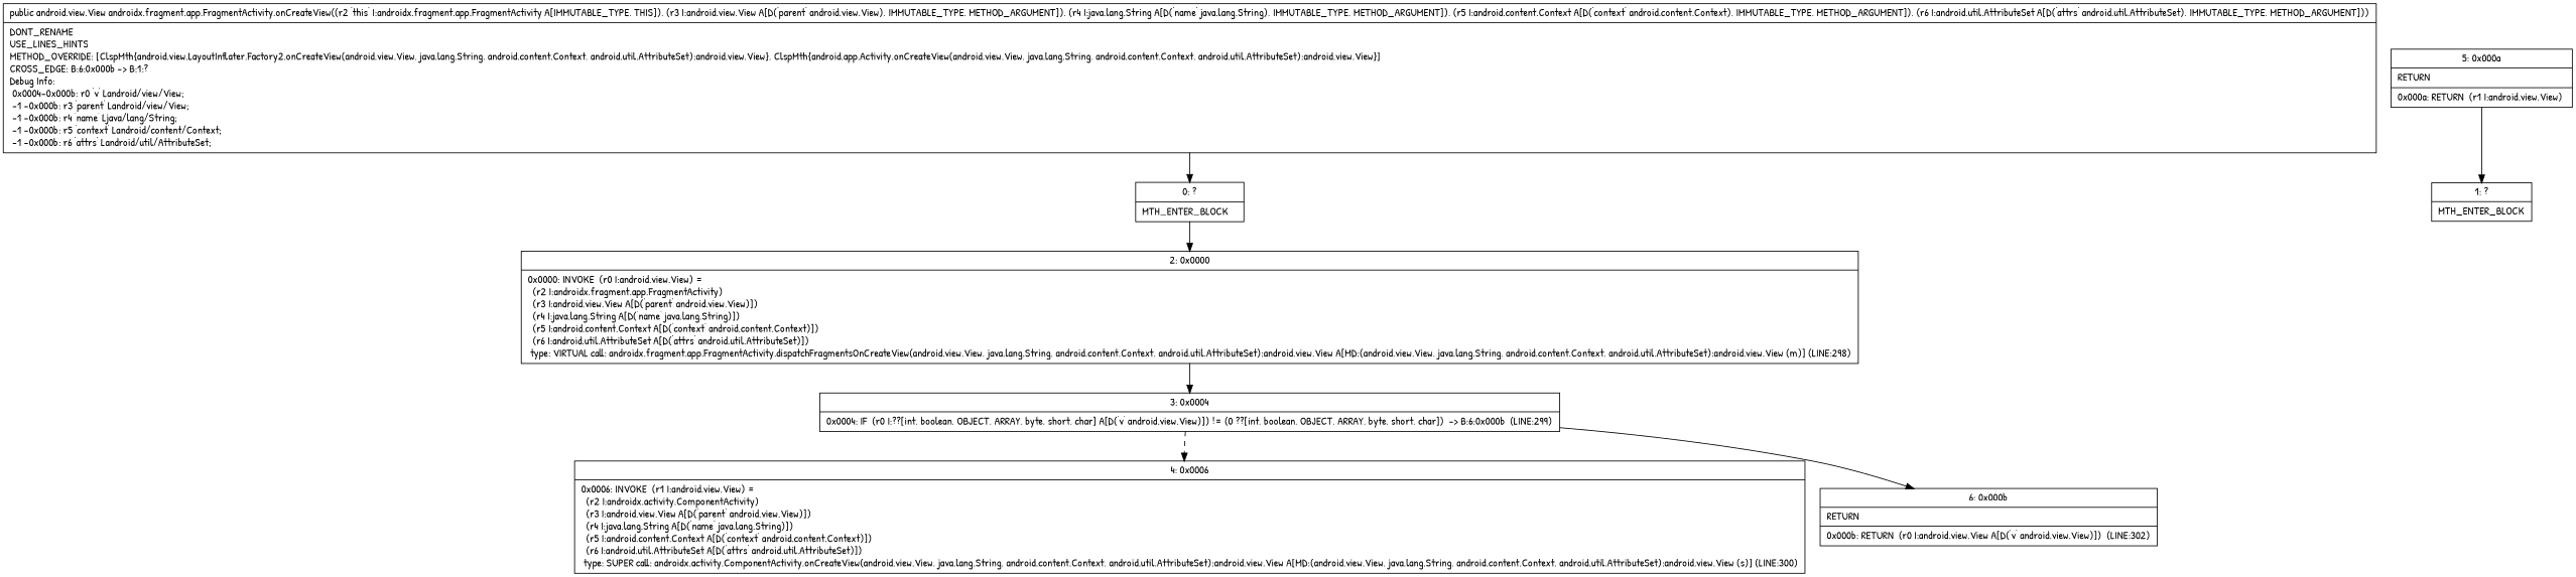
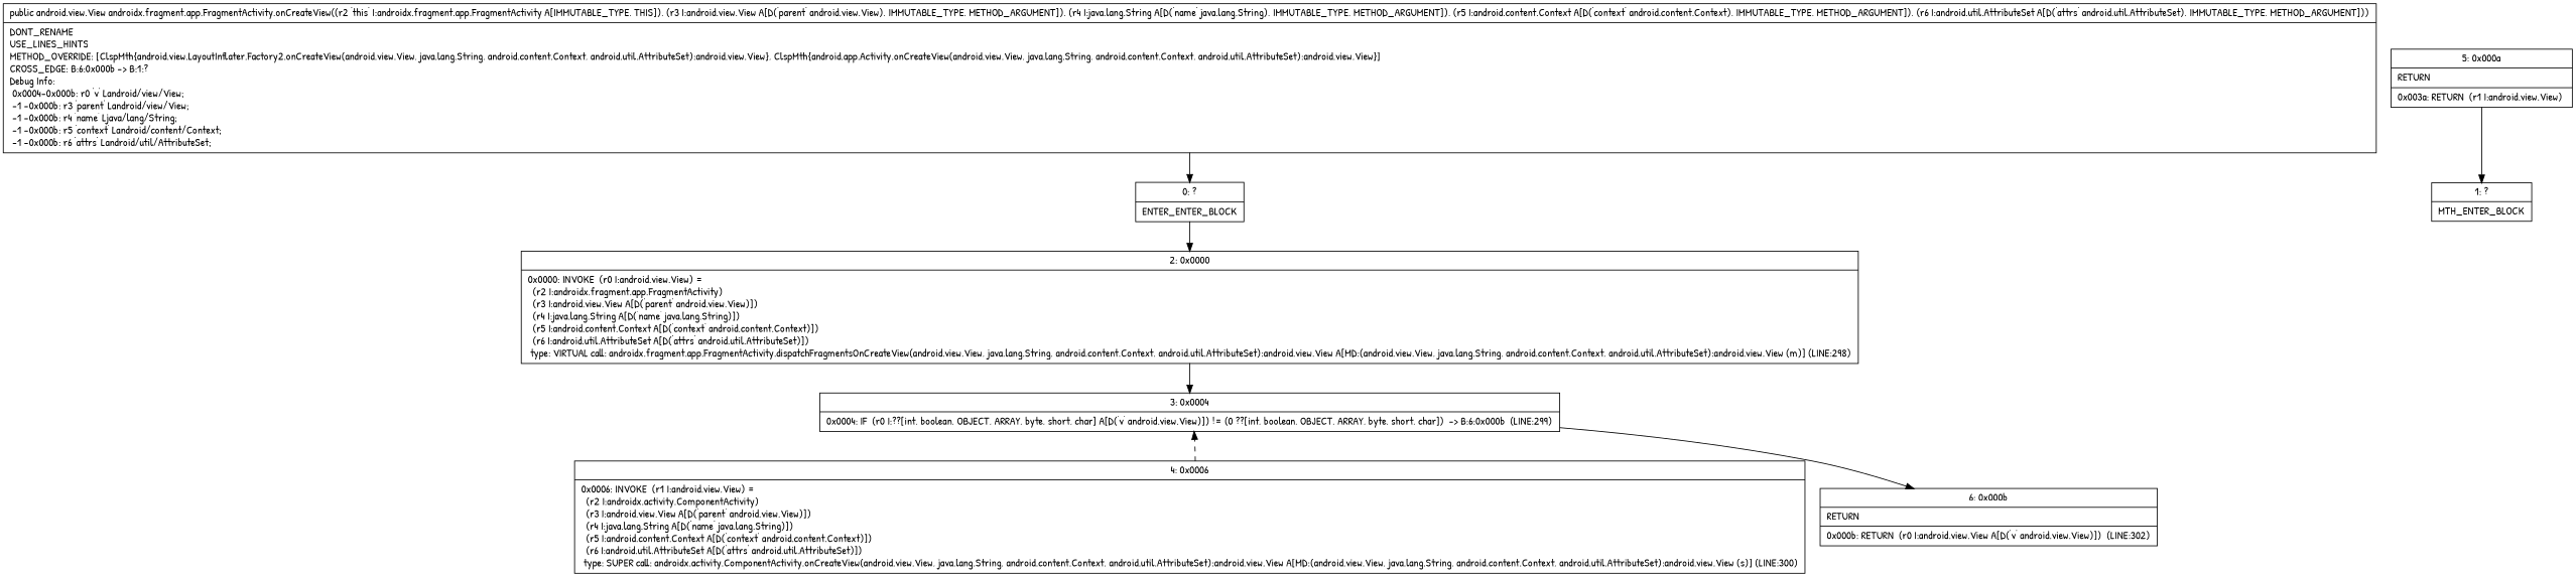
  digraph {
    fontname="Patrick Hand"
    node [fontname="Patrick Hand" shape=record]
    edge [fontname="Patrick Hand"]
-   n1 [label="{0\:\ ?|MTH_ENTER_BLOCK\l}"]
+   n1 [label="{0\:\ ?|ENTER_ENTER_BLOCK\l}"]
    n2 [label="{2\:\ 0x0000|0x0000: INVOKE  (r0 I:android.view.View) = \l  (r2 I:androidx.fragment.app.FragmentActivity)\l  (r3 I:android.view.View A[D('parent' android.view.View)])\l  (r4 I:java.lang.String A[D('name' java.lang.String)])\l  (r5 I:android.content.Context A[D('context' android.content.Context)])\l  (r6 I:android.util.AttributeSet A[D('attrs' android.util.AttributeSet)])\l type: VIRTUAL call: androidx.fragment.app.FragmentActivity.dispatchFragmentsOnCreateView(android.view.View, java.lang.String, android.content.Context, android.util.AttributeSet):android.view.View A[MD:(android.view.View, java.lang.String, android.content.Context, android.util.AttributeSet):android.view.View (m)] (LINE:298)\l}"]
    n3 [label="{3\:\ 0x0004|0x0004: IF  (r0 I:??[int, boolean, OBJECT, ARRAY, byte, short, char] A[D('v' android.view.View)]) != (0 ??[int, boolean, OBJECT, ARRAY, byte, short, char])  \-\> B:6:0x000b  (LINE:299)\l}"]
    n4 [label="{4\:\ 0x0006|0x0006: INVOKE  (r1 I:android.view.View) = \l  (r2 I:androidx.activity.ComponentActivity)\l  (r3 I:android.view.View A[D('parent' android.view.View)])\l  (r4 I:java.lang.String A[D('name' java.lang.String)])\l  (r5 I:android.content.Context A[D('context' android.content.Context)])\l  (r6 I:android.util.AttributeSet A[D('attrs' android.util.AttributeSet)])\l type: SUPER call: androidx.activity.ComponentActivity.onCreateView(android.view.View, java.lang.String, android.content.Context, android.util.AttributeSet):android.view.View A[MD:(android.view.View, java.lang.String, android.content.Context, android.util.AttributeSet):android.view.View (s)] (LINE:300)\l}"]
    n5 [label="{6\:\ 0x000b|RETURN\l|0x000b: RETURN  (r0 I:android.view.View A[D('v' android.view.View)])  (LINE:302)\l}"]
-   n6 [label="{5\:\ 0x000a|RETURN\l|0x000a: RETURN  (r1 I:android.view.View) \l}"]
+   n6 [label="{5\:\ 0x000a|RETURN\l|0x003a: RETURN  (r1 I:android.view.View) \l}"]
    n7 [label="{1\:\ ?|MTH_ENTER_BLOCK\l}"]
    n8 [label="{public android.view.View androidx.fragment.app.FragmentActivity.onCreateView((r2 'this' I:androidx.fragment.app.FragmentActivity A[IMMUTABLE_TYPE, THIS]), (r3 I:android.view.View A[D('parent' android.view.View), IMMUTABLE_TYPE, METHOD_ARGUMENT]), (r4 I:java.lang.String A[D('name' java.lang.String), IMMUTABLE_TYPE, METHOD_ARGUMENT]), (r5 I:android.content.Context A[D('context' android.content.Context), IMMUTABLE_TYPE, METHOD_ARGUMENT]), (r6 I:android.util.AttributeSet A[D('attrs' android.util.AttributeSet), IMMUTABLE_TYPE, METHOD_ARGUMENT]))  | DONT_RENAME\lUSE_LINES_HINTS\lMETHOD_OVERRIDE: [ClspMth\{android.view.LayoutInflater.Factory2.onCreateView(android.view.View, java.lang.String, android.content.Context, android.util.AttributeSet):android.view.View\}, ClspMth\{android.app.Activity.onCreateView(android.view.View, java.lang.String, android.content.Context, android.util.AttributeSet):android.view.View\}]\lCROSS_EDGE: B:6:0x000b \-\> B:1:?\lDebug Info:\l  0x0004\-0x000b: r0 'v' Landroid\/view\/View;\l  \-1 \-0x000b: r3 'parent' Landroid\/view\/View;\l  \-1 \-0x000b: r4 'name' Ljava\/lang\/String;\l  \-1 \-0x000b: r5 'context' Landroid\/content\/Context;\l  \-1 \-0x000b: r6 'attrs' Landroid\/util\/AttributeSet;\l}"]
    n1 -> n2
    n2 -> n3
-   n3 -> n4 [style=dashed]
+   n4 -> n3 [style=dashed]
    n3 -> n5
    n6 -> n7
    n8 -> n1
  }
